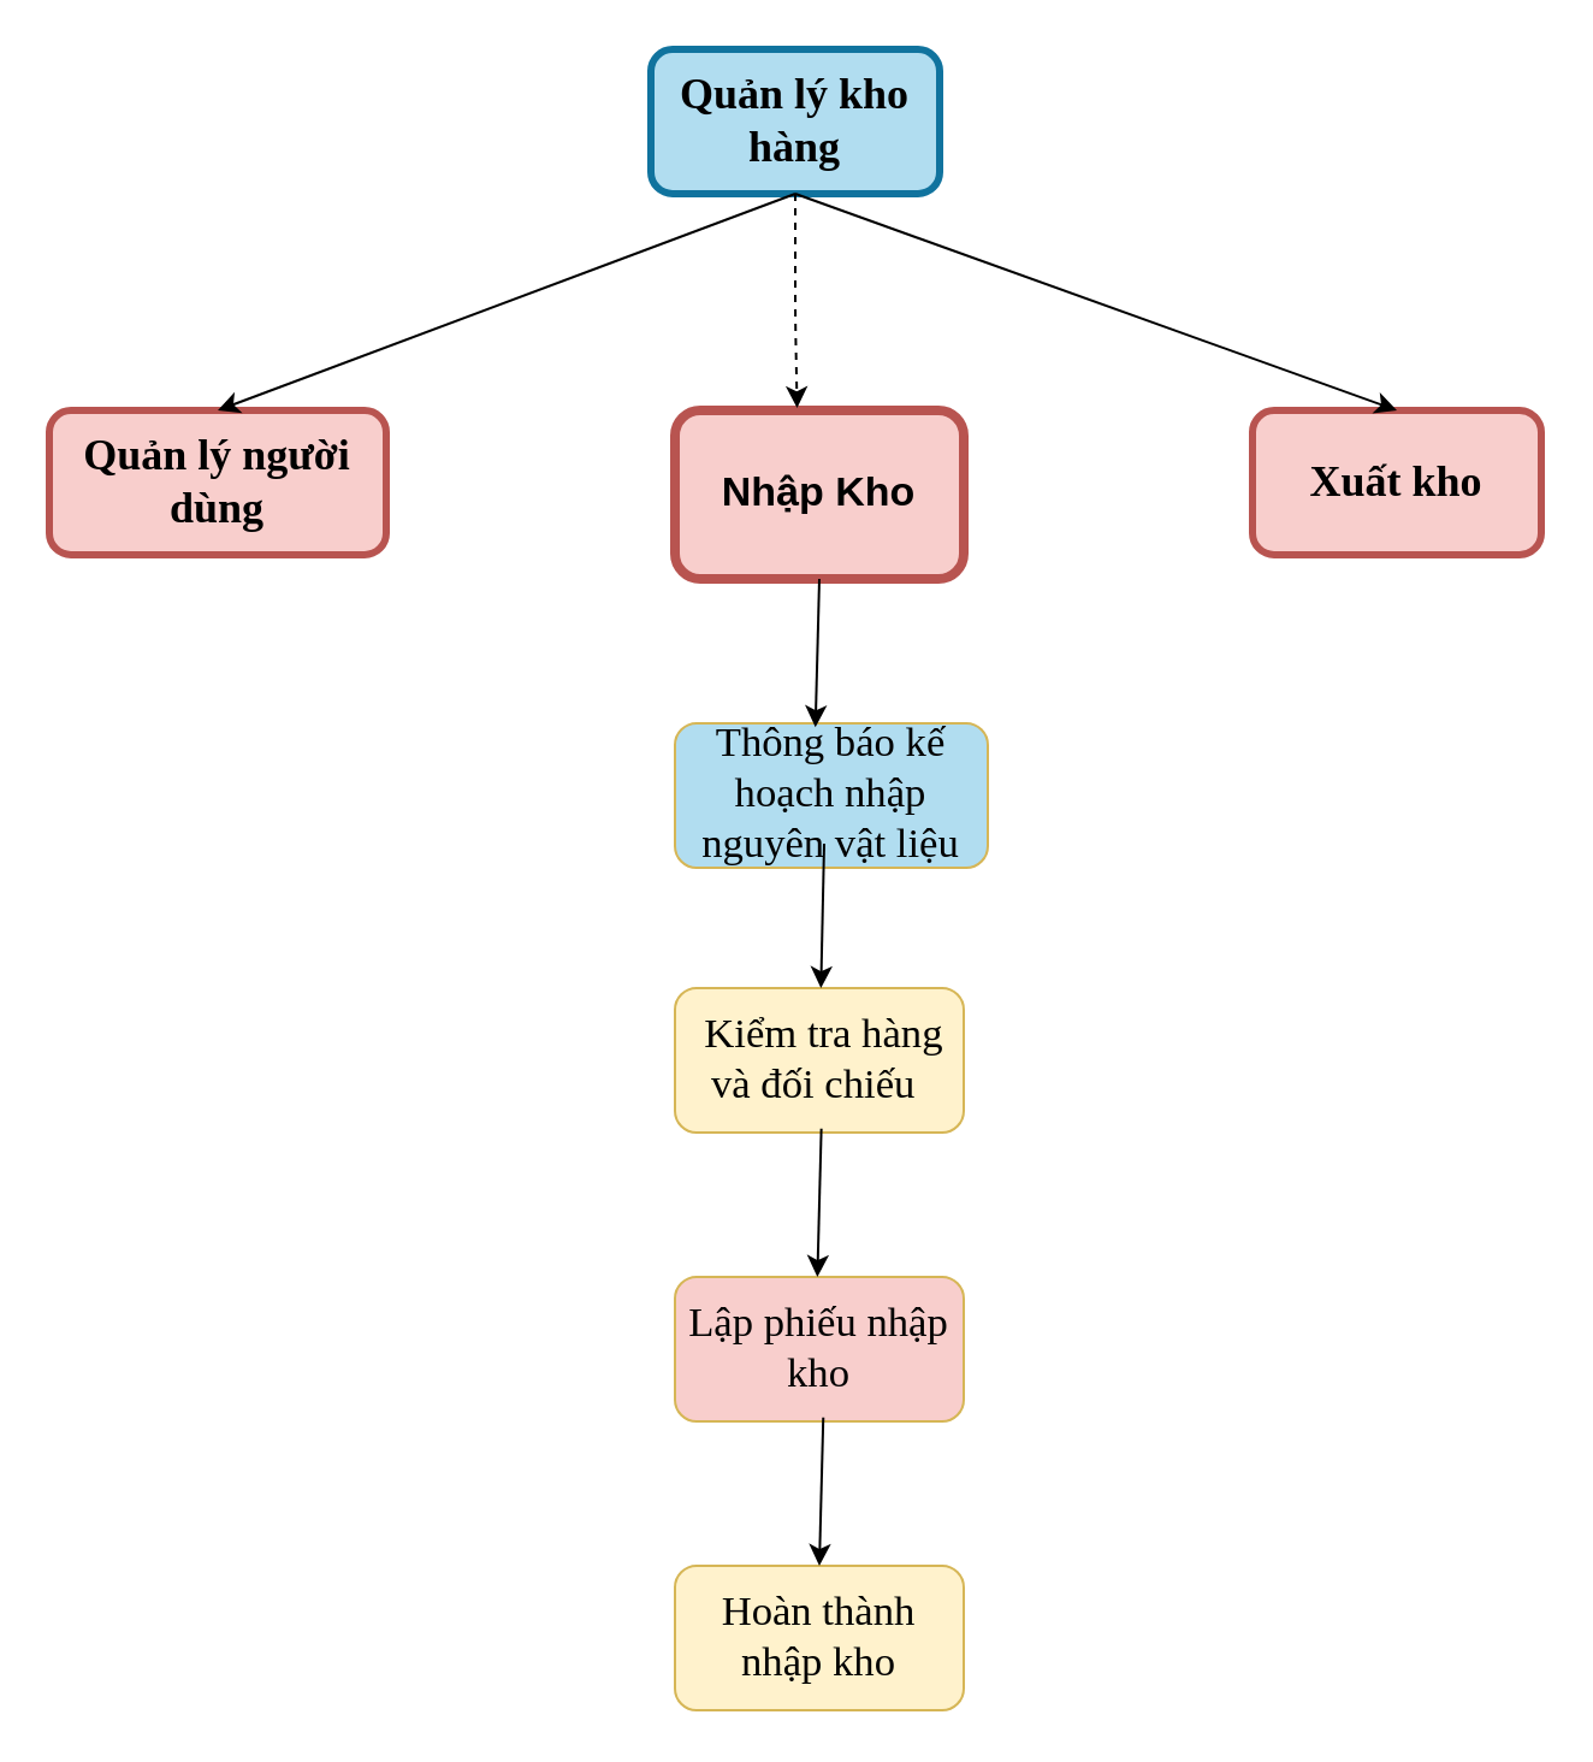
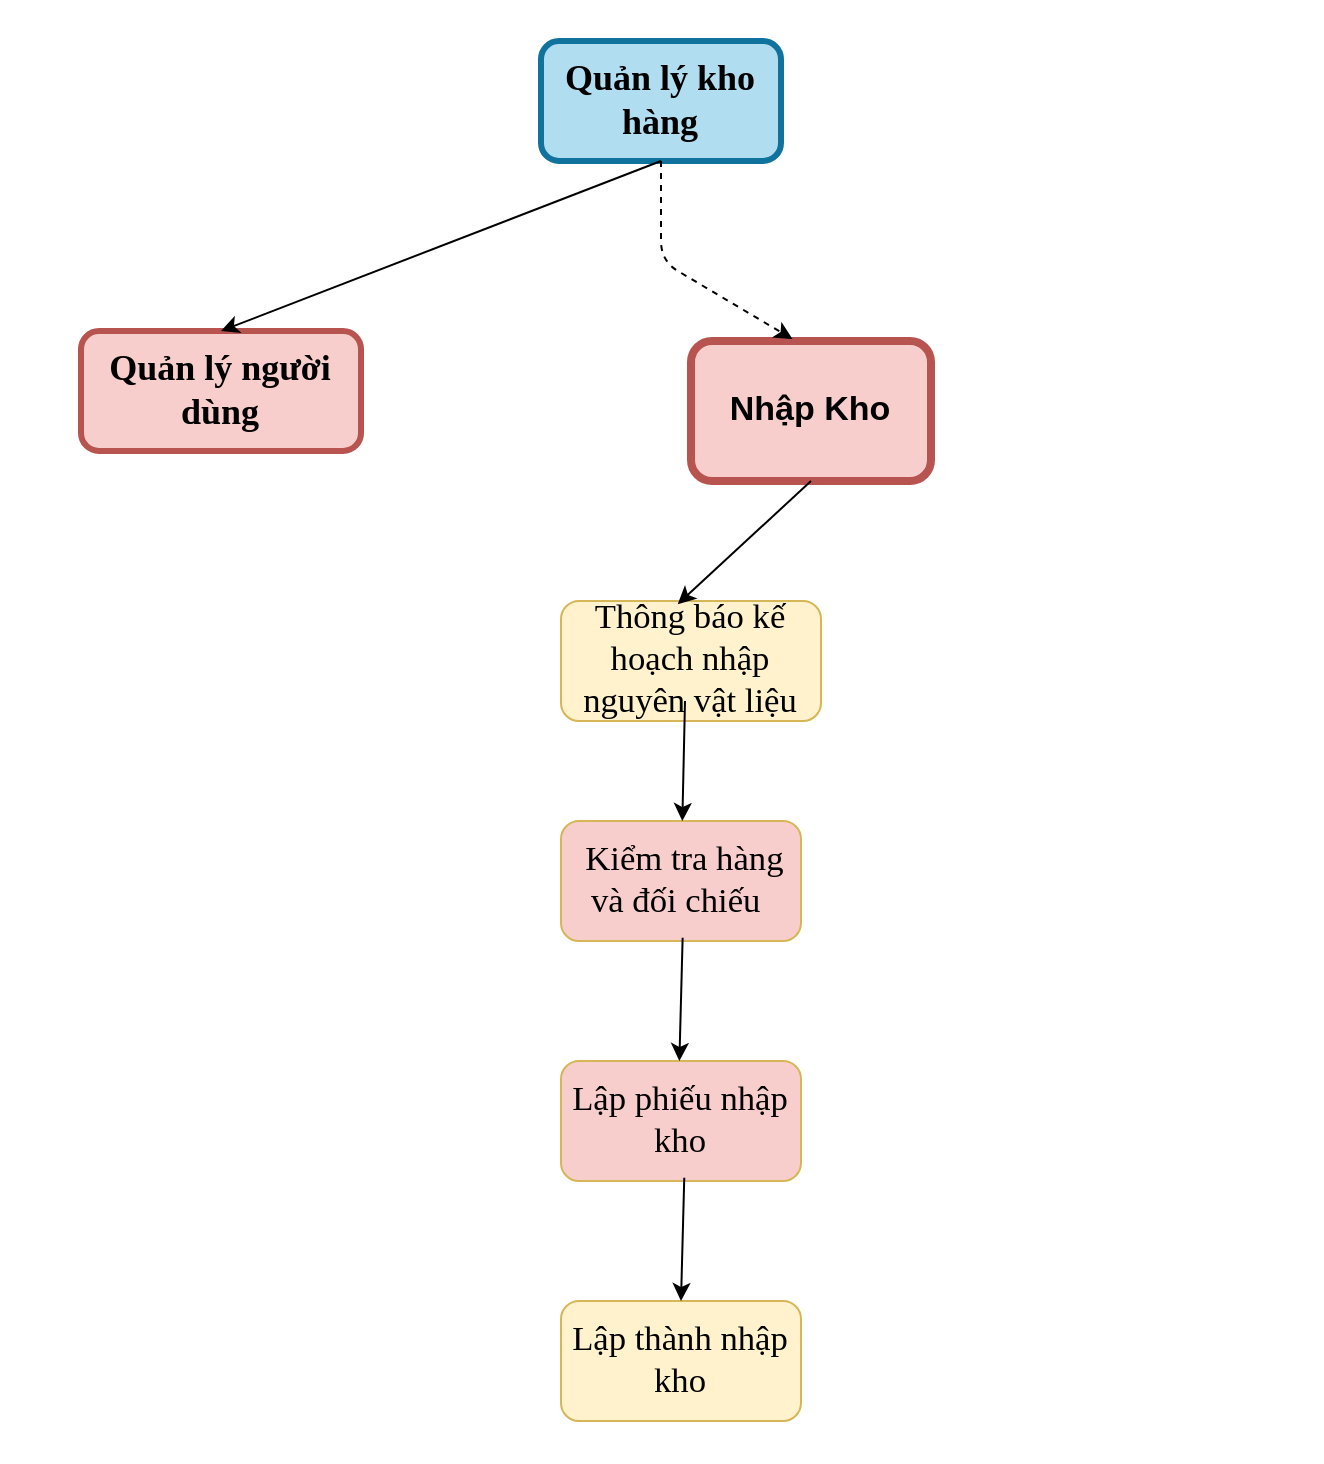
  <mxCell id="0" />
  <mxCell id="1" parent="0" />
  <mxCell id="2" value="&lt;b&gt;Quản lý kho hàng&lt;/b&gt;" style="rounded=1;whiteSpace=wrap;html=1;fillColor=#b1ddf0;strokeColor=#10739e;strokeWidth=3;fontSize=18;align=center;fontFamily=Times New Roman;" parent="1" vertex="1"><mxGeometry x="270" y="20" width="120" height="60" as="geometry" /></mxCell>
- <mxCell id="3" value="&lt;b&gt;Xuất kho&lt;/b&gt;" style="rounded=1;whiteSpace=wrap;html=1;fillColor=#f8cecc;strokeColor=#b85450;strokeWidth=3;fontSize=18;align=center;fontFamily=Times New Roman;" parent="1" vertex="1"><mxGeometry x="520" y="170" width="120" height="60" as="geometry" /></mxCell>
- <mxCell id="4" value="&lt;b&gt;Quản lý người dùng&lt;/b&gt;" style="rounded=1;whiteSpace=wrap;html=1;fillColor=#f8cecc;strokeColor=#b85450;strokeWidth=3;fontSize=18;align=center;fontFamily=Times New Roman;" parent="1" vertex="1"><mxGeometry x="20" y="170" width="140" height="60" as="geometry" /></mxCell>
+ <mxCell id="4" value="&lt;b&gt;Quản lý người dùng&lt;/b&gt;" style="rounded=1;whiteSpace=wrap;html=1;fillColor=#f8cecc;strokeColor=#b85450;strokeWidth=3;fontSize=18;align=center;fontFamily=Times New Roman;" parent="1" vertex="1"><mxGeometry x="40" y="165" width="140" height="60" as="geometry" /></mxCell>
  <mxCell id="5" value="&lt;span style=&quot;font-size: 13.0pt ; font-family: &amp;#34;times new roman&amp;#34; , serif&quot;&gt;Lập phiếu nhập kho&lt;/span&gt;" style="rounded=1;whiteSpace=wrap;html=1;fillColor=#f8cecc;strokeColor=#d6b656;" vertex="1" parent="1"><mxGeometry x="280" y="530" width="120" height="60" as="geometry" /></mxCell>
- <mxCell id="6" value="&lt;span style=&quot;font-size: 13.0pt ; font-family: &amp;#34;times new roman&amp;#34; , serif&quot;&gt;Thông báo kế hoạch nhập nguyên vật liệu&lt;/span&gt;" style="rounded=1;whiteSpace=wrap;html=1;fillColor=#b1ddf0;strokeColor=#d6b656;" vertex="1" parent="1"><mxGeometry x="280" y="300" width="130" height="60" as="geometry" /></mxCell>
- <mxCell id="7" value="&lt;span style=&quot;font-size: 13.0pt ; font-family: &amp;#34;times new roman&amp;#34; , serif&quot;&gt;&amp;nbsp;&lt;span lang=&quot;VI&quot;&gt;Kiểm tra hàng và đối chiếu&amp;nbsp;&lt;/span&gt;&lt;/span&gt;" style="rounded=1;whiteSpace=wrap;html=1;fillColor=#fff2cc;strokeColor=#d6b656;" vertex="1" parent="1"><mxGeometry x="280" y="410" width="120" height="60" as="geometry" /></mxCell>
- <mxCell id="8" value="&lt;span style=&quot;font-size: 13.0pt ; font-family: &amp;#34;times new roman&amp;#34; , serif&quot;&gt;Hoàn thành nhập kho&lt;/span&gt;" style="rounded=1;whiteSpace=wrap;html=1;fillColor=#fff2cc;strokeColor=#d6b656;" vertex="1" parent="1"><mxGeometry x="280" y="650" width="120" height="60" as="geometry" /></mxCell>
- <mxCell id="9" value="&lt;font style=&quot;font-size: 17px&quot;&gt;&lt;b&gt;Nhập Kho&lt;/b&gt;&lt;/font&gt;" style="rounded=1;whiteSpace=wrap;html=1;fillColor=#f8cecc;strokeColor=#b85450;strokeWidth=4;" vertex="1" parent="1"><mxGeometry x="280" y="170" width="120" height="70" as="geometry" /></mxCell>
+ <mxCell id="6" value="&lt;span style=&quot;font-size: 13.0pt ; font-family: &amp;#34;times new roman&amp;#34; , serif&quot;&gt;Thông báo kế hoạch nhập nguyên vật liệu&lt;/span&gt;" style="rounded=1;whiteSpace=wrap;html=1;fillColor=#fff2cc;strokeColor=#d6b656;" vertex="1" parent="1"><mxGeometry x="280" y="300" width="130" height="60" as="geometry" /></mxCell>
+ <mxCell id="7" value="&lt;span style=&quot;font-size: 13.0pt ; font-family: &amp;#34;times new roman&amp;#34; , serif&quot;&gt;&amp;nbsp;&lt;span lang=&quot;VI&quot;&gt;Kiểm tra hàng và đối chiếu&amp;nbsp;&lt;/span&gt;&lt;/span&gt;" style="rounded=1;whiteSpace=wrap;html=1;fillColor=#f8cecc;strokeColor=#d6b656;" vertex="1" parent="1"><mxGeometry x="280" y="410" width="120" height="60" as="geometry" /></mxCell>
+ <mxCell id="8" value="&lt;span style=&quot;font-size: 13.0pt ; font-family: &amp;#34;times new roman&amp;#34; , serif&quot;&gt;Lập thành nhập kho&lt;/span&gt;" style="rounded=1;whiteSpace=wrap;html=1;fillColor=#fff2cc;strokeColor=#d6b656;" vertex="1" parent="1"><mxGeometry x="280" y="650" width="120" height="60" as="geometry" /></mxCell>
+ <mxCell id="9" value="&lt;font style=&quot;font-size: 17px&quot;&gt;&lt;b&gt;Nhập Kho&lt;/b&gt;&lt;/font&gt;" style="rounded=1;whiteSpace=wrap;html=1;fillColor=#f8cecc;strokeColor=#b85450;strokeWidth=4;" vertex="1" parent="1"><mxGeometry x="345" y="170" width="120" height="70" as="geometry" /></mxCell>
  <mxCell id="10" value="" style="endArrow=classic;html=1;exitX=0.5;exitY=1;exitDx=0;exitDy=0;entryX=0.449;entryY=0.027;entryDx=0;entryDy=0;entryPerimeter=0;" edge="1" parent="1" source="9" target="6"><mxGeometry width="50" height="50" relative="1" as="geometry"><mxPoint x="300" y="270" as="sourcePoint" /><mxPoint x="340" y="280" as="targetPoint" /></mxGeometry></mxCell>
  <mxCell id="11" value="" style="endArrow=classic;html=1;" edge="1" parent="1" target="7"><mxGeometry width="50" height="50" relative="1" as="geometry"><mxPoint x="342" y="350" as="sourcePoint" /><mxPoint x="348" y="290" as="targetPoint" /></mxGeometry></mxCell>
  <mxCell id="12" value="" style="endArrow=classic;html=1;exitX=0.5;exitY=1;exitDx=0;exitDy=0;entryX=0.449;entryY=0.027;entryDx=0;entryDy=0;entryPerimeter=0;" edge="1" parent="1"><mxGeometry width="50" height="50" relative="1" as="geometry"><mxPoint x="340.82" y="468.38" as="sourcePoint" /><mxPoint x="339.19" y="530" as="targetPoint" /></mxGeometry></mxCell>
  <mxCell id="13" value="" style="endArrow=classic;html=1;exitX=0.5;exitY=1;exitDx=0;exitDy=0;entryX=0.449;entryY=0.027;entryDx=0;entryDy=0;entryPerimeter=0;" edge="1" parent="1"><mxGeometry width="50" height="50" relative="1" as="geometry"><mxPoint x="341.63" y="588.38" as="sourcePoint" /><mxPoint x="340" y="650" as="targetPoint" /></mxGeometry></mxCell>
  <mxCell id="14" value="" style="endArrow=classic;html=1;exitX=0.5;exitY=1;exitDx=0;exitDy=0;entryX=0.423;entryY=-0.014;entryDx=0;entryDy=0;entryPerimeter=0;dashed=1;" edge="1" parent="1" source="2" target="9"><mxGeometry width="50" height="50" relative="1" as="geometry"><mxPoint x="290" y="320" as="sourcePoint" /><mxPoint x="340" y="270" as="targetPoint" /><Array as="points"><mxPoint x="330" y="130" /></Array></mxGeometry></mxCell>
  <mxCell id="15" value="" style="endArrow=classic;html=1;exitX=0.5;exitY=1;exitDx=0;exitDy=0;entryX=0.5;entryY=0;entryDx=0;entryDy=0;" edge="1" parent="1" source="2" target="4"><mxGeometry width="50" height="50" relative="1" as="geometry"><mxPoint x="290" y="320" as="sourcePoint" /><mxPoint x="340" y="270" as="targetPoint" /></mxGeometry></mxCell>
- <mxCell id="16" value="" style="endArrow=classic;html=1;exitX=0.5;exitY=1;exitDx=0;exitDy=0;entryX=0.5;entryY=0;entryDx=0;entryDy=0;" edge="1" parent="1" source="2" target="3"><mxGeometry width="50" height="50" relative="1" as="geometry"><mxPoint x="290" y="320" as="sourcePoint" /><mxPoint x="340" y="270" as="targetPoint" /></mxGeometry></mxCell>
